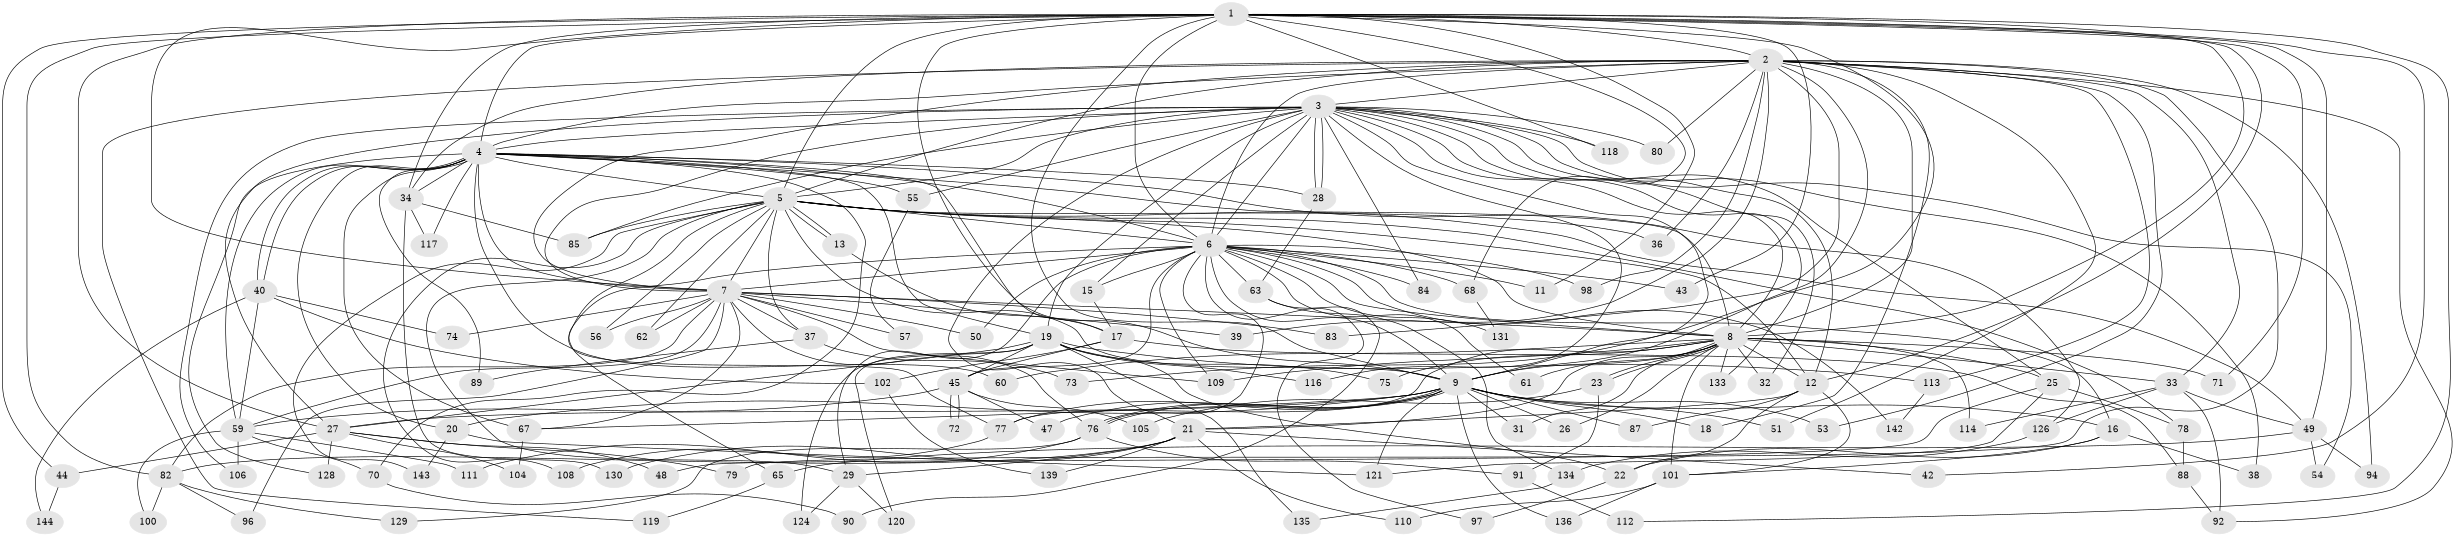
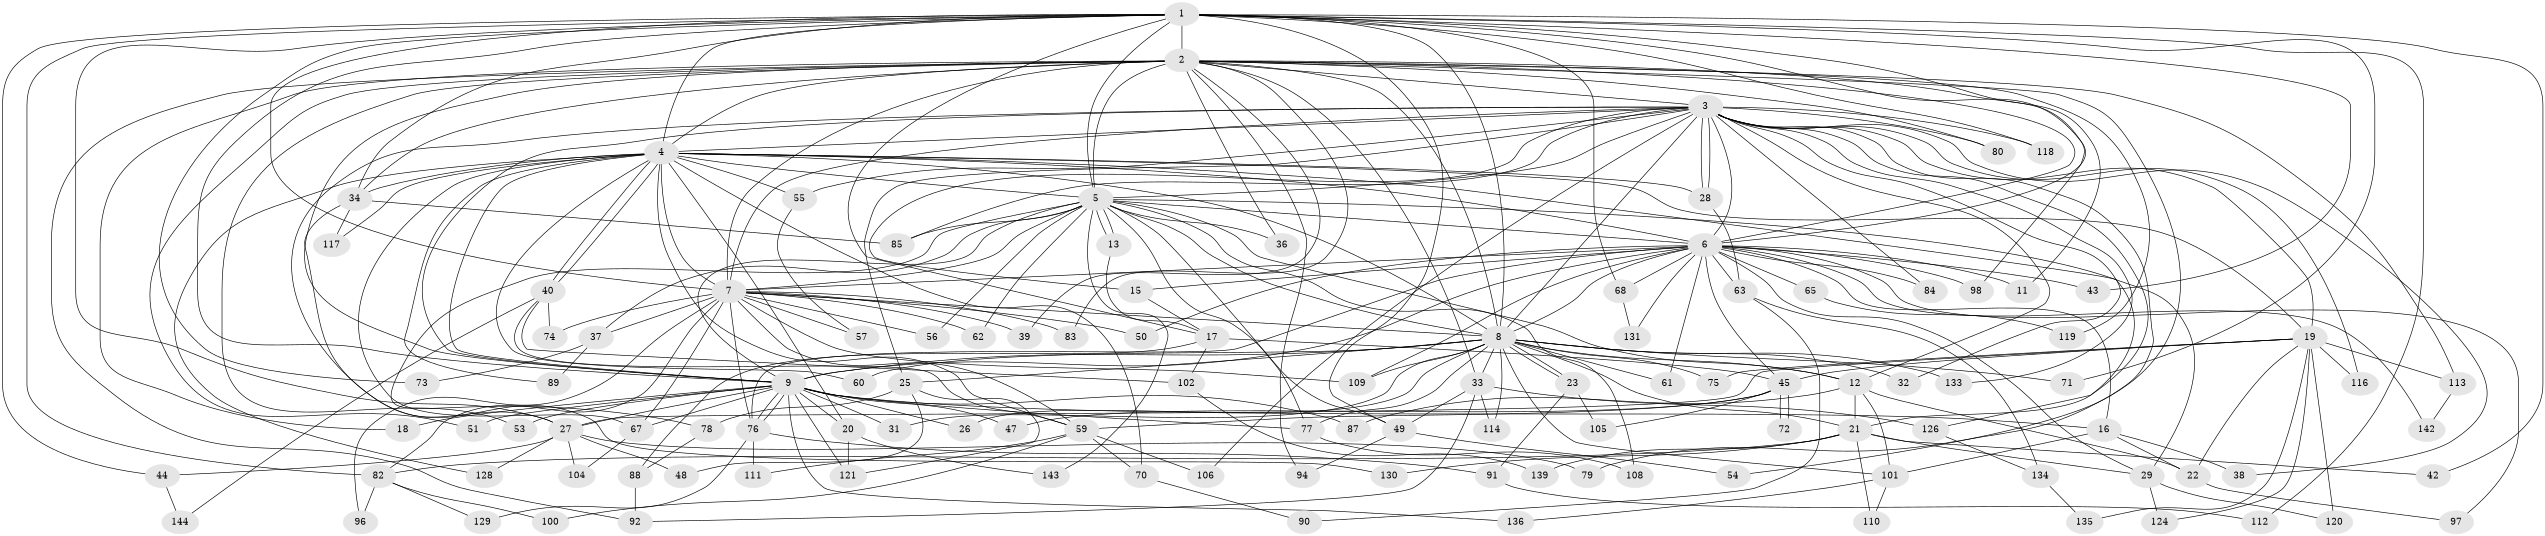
  graph {
    node [color=gray90 style=filled]
    1 [super="+58"]
    2 [super="+64"]
    4 [super="+127"]
    5 [super="+86"]
    6 [super="+41"]
    7 [super="+10"]
    8 [super="+132"]
    9 [super="+123"]
    11
    12 [super="+14"]
    17 [super="+46"]
    27 [super="+30"]
    34 [super="+52"]
    42
    43
    44
    49 [super="+95"]
    68
    71
    73
    82 [super="+93"]
    112
    118
    3 [super="+81"]
    18
    33
    36
    39
    51
    53
    79
    80
    83
    92 [super="+103"]
    94
    98
    113
    119
    15
    19 [super="+115"]
    21 [super="+24"]
    25 [super="+140"]
    28 [super="+35"]
    32
    38
    54
    55
    84
    85 [super="+122"]
    106
    116
    133
    20
    40
    59 [super="+66"]
    60
    67 [super="+125"]
    70
    89
    117
    126
    128
    13
    29 [super="+138"]
    37
    56
    62
    77
    78
    108
    143
    16
    45 [super="+141"]
    50 [super="+99"]
    61
    63
    65
    76 [super="+107"]
    97
    109
    131
    142
    57
    74
    96
    23
    26
    31
    75
    101 [super="+137"]
    114
    47
    87
    121
    136
    22 [super="+69"]
    88
    102
    48
    104
    130
    144
    100
    129
    120
    124
    135
    110
    139
    111
    90
    134
    105
    72
    91
    1 -- 2
    1 -- 4
    1 -- 5
    1 -- 6 [weight=2]
    1 -- 7 [weight=2]
    1 -- 8
    1 -- 9
    1 -- 11
-   1 -- 12
    1 -- 17
    1 -- 27
    1 -- 34
    1 -- 42
    1 -- 43
    1 -- 44
    1 -- 49
    1 -- 68
    1 -- 71
    1 -- 73
    1 -- 82
    1 -- 112
    1 -- 118
    2 -- 4
    2 -- 5
    2 -- 6
    2 -- 7 [weight=3]
    2 -- 8
    2 -- 9
    2 -- 34
    2 -- 3
    2 -- 18
    2 -- 33
    2 -- 36
    2 -- 39
    2 -- 51
    2 -- 53
    2 -- 79
    2 -- 80
    2 -- 83
    2 -- 92
    2 -- 94
    2 -- 98
    2 -- 113
    2 -- 119
    4 -- 5
    4 -- 6
    4 -- 7 [weight=2]
    4 -- 8
    4 -- 9
    4 -- 34
    4 -- 19
    4 -- 28
    4 -- 55
    4 -- 20
    4 -- 40
    4 -- 40
    4 -- 59
    4 -- 60
    4 -- 67
    4 -- 70
    4 -- 89
    4 -- 117
    4 -- 126
    4 -- 128
    5 -- 6
    5 -- 7 [weight=2]
    5 -- 8
    5 -- 9
    5 -- 12
    5 -- 49
    5 -- 36
    5 -- 85
    5 -- 13
    5 -- 13
    5 -- 29
    5 -- 37
    5 -- 56
    5 -- 62
    5 -- 77
    5 -- 78
    5 -- 108
    5 -- 143
    6 -- 7 [weight=2]
    6 -- 8
    6 -- 9
    6 -- 11
    6 -- 43
    6 -- 68
    6 -- 98
    6 -- 15
    6 -- 84
    6 -- 29
    6 -- 16
    6 -- 45
    6 -- 50 [weight=2]
    6 -- 61
    6 -- 63
    6 -- 65
    6 -- 76
    6 -- 97
    6 -- 109
    6 -- 131
    6 -- 142
    7 -- 8 [weight=2]
    7 -- 82
    7 -- 39
    7 -- 83
    7 -- 59
    7 -- 67
    7 -- 37
    7 -- 56
    7 -- 62
    7 -- 50
    7 -- 76 [weight=2]
    7 -- 109
    7 -- 57
    7 -- 74
    7 -- 96
    8 -- 9
    8 -- 12
    8 -- 71
    8 -- 33
    8 -- 21
    8 -- 25
    8 -- 32
    8 -- 133
    8 -- 60
    8 -- 77
    8 -- 61
    8 -- 109
    8 -- 23
    8 -- 23
    8 -- 26
    8 -- 31
    8 -- 75
    8 -- 101
    8 -- 114
    9 -- 27
    9 -- 18
    9 -- 51
    9 -- 53
    9 -- 20
    9 -- 67
    9 -- 77
    9 -- 16
    9 -- 76
    9 -- 76
    9 -- 26
    9 -- 31
    9 -- 47
    9 -- 87
    9 -- 121
    9 -- 136
    12 -- 21
    12 -- 101
    12 -- 87
    12 -- 22
    17 -- 45 [weight=2]
    17 -- 88
    17 -- 102
    27 -- 44
    27 -- 79
    27 -- 128
    27 -- 48
    27 -- 104
    34 -- 85
    34 -- 117
    34 -- 130
    44 -- 144
    49 -- 94
    49 -- 54
-   49 -- 65
    68 -- 131
    82 -- 96
    82 -- 100
    82 -- 129
    3 -- 4
    3 -- 5
    3 -- 6
    3 -- 7 [weight=2]
    3 -- 8
    3 -- 9
    3 -- 12
    3 -- 27
    3 -- 118
    3 -- 80
    3 -- 15
    3 -- 19
    3 -- 21
    3 -- 25
    3 -- 28
    3 -- 28
    3 -- 32
    3 -- 38
    3 -- 54
    3 -- 55
    3 -- 84
    3 -- 85
    3 -- 106
    3 -- 116
    3 -- 133
    33 -- 49
    33 -- 92
    33 -- 126
    33 -- 114
    113 -- 142
    15 -- 17
    19 -- 27
    19 -- 113
    19 -- 116
    19 -- 45
    19 -- 75
    19 -- 22
    19 -- 120
    19 -- 124
    19 -- 135
    21 -- 42
    21 -- 82
    21 -- 29
    21 -- 130
    21 -- 110
    21 -- 139
    25 -- 78
    25 -- 121
    25 -- 48
    28 -- 63
    55 -- 57
    20 -- 143
    20 -- 121
    40 -- 59
    40 -- 74
    40 -- 102
    40 -- 144
    59 -- 106
    59 -- 70
    59 -- 100
    59 -- 111
    67 -- 104
    70 -- 90
    126 -- 134
    13 -- 17
    29 -- 120
    29 -- 124
    37 -- 73
    37 -- 89
    77 -- 108
    78 -- 88
    16 -- 38
    16 -- 101
    16 -- 22
    45 -- 59
    45 -- 47
    45 -- 105
    45 -- 72
    45 -- 72
    63 -- 90
    63 -- 134
    65 -- 119
    76 -- 129
    76 -- 111
    76 -- 91
    23 -- 105
    23 -- 91
    101 -- 136
    101 -- 110
    22 -- 97
    88 -- 92
    102 -- 139
    134 -- 135
    91 -- 112
  }
